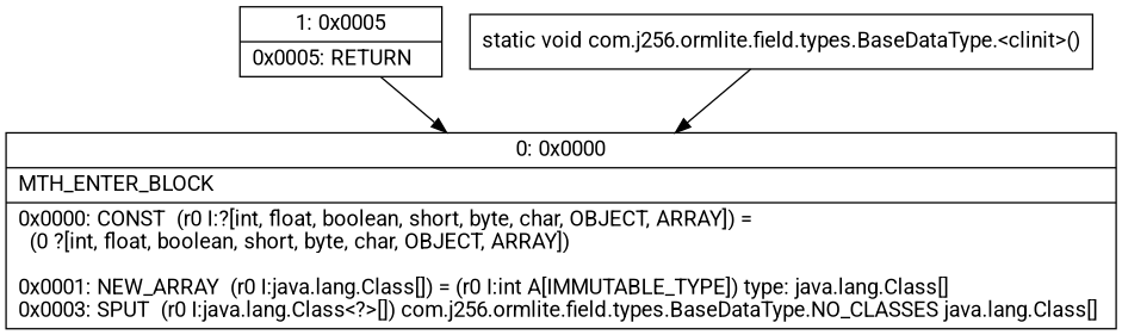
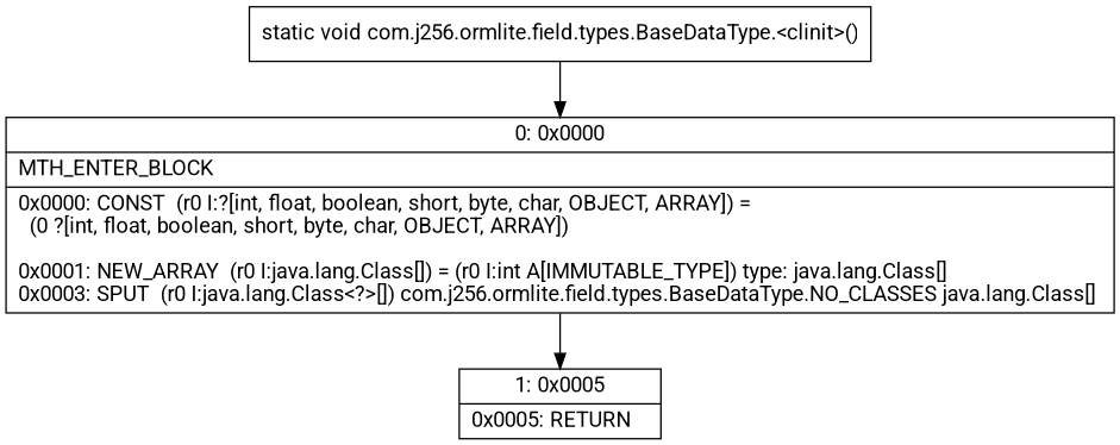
  digraph {
    fontname=Roboto
    node [shape=record fontname=Roboto]
    edge [fontname=Roboto]
    n1 [label="{0\:\ 0x0000|MTH_ENTER_BLOCK\l|0x0000: CONST  (r0 I:?[int, float, boolean, short, byte, char, OBJECT, ARRAY]) = \l  (0 ?[int, float, boolean, short, byte, char, OBJECT, ARRAY])\l \l0x0001: NEW_ARRAY  (r0 I:java.lang.Class[]) = (r0 I:int A[IMMUTABLE_TYPE]) type: java.lang.Class[] \l0x0003: SPUT  (r0 I:java.lang.Class\<?\>[]) com.j256.ormlite.field.types.BaseDataType.NO_CLASSES java.lang.Class[] \l}"]
    n2 [label="{1\:\ 0x0005|0x0005: RETURN   \l}"]
    n3 [label="{static void com.j256.ormlite.field.types.BaseDataType.\<clinit\>() }"]
-   n2 -> n1
+   n1 -> n2
    n3 -> n1
  }
